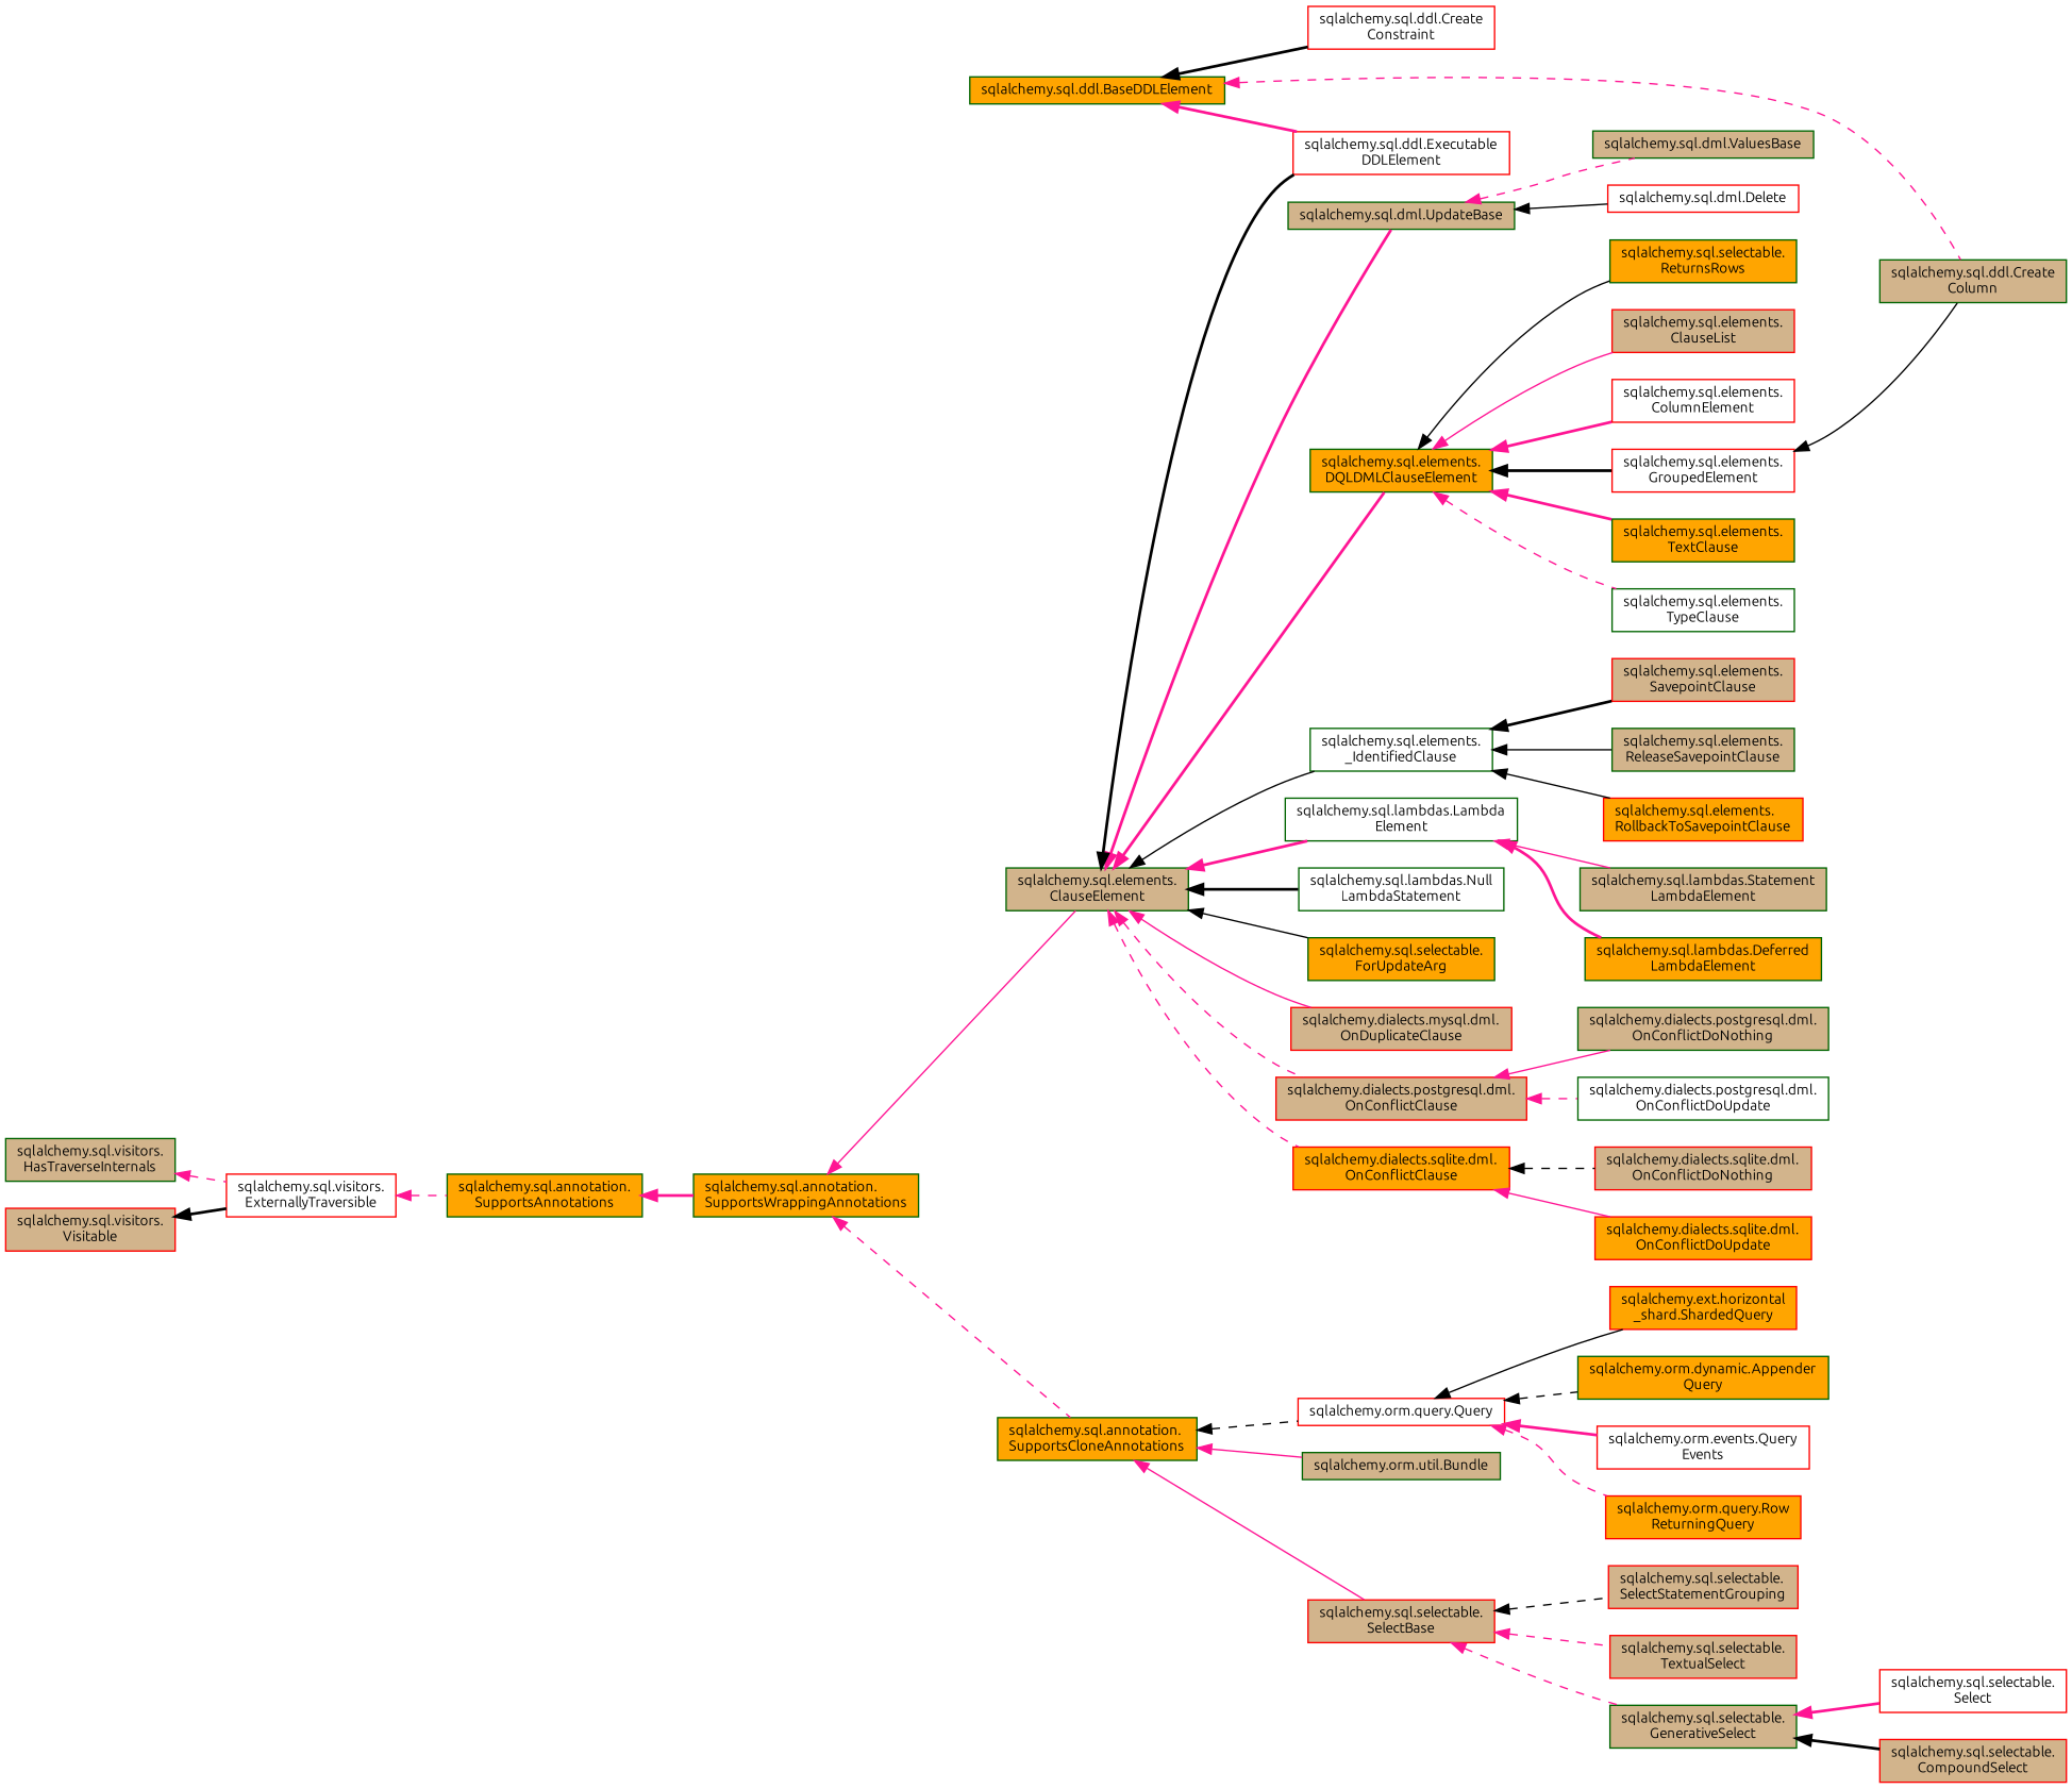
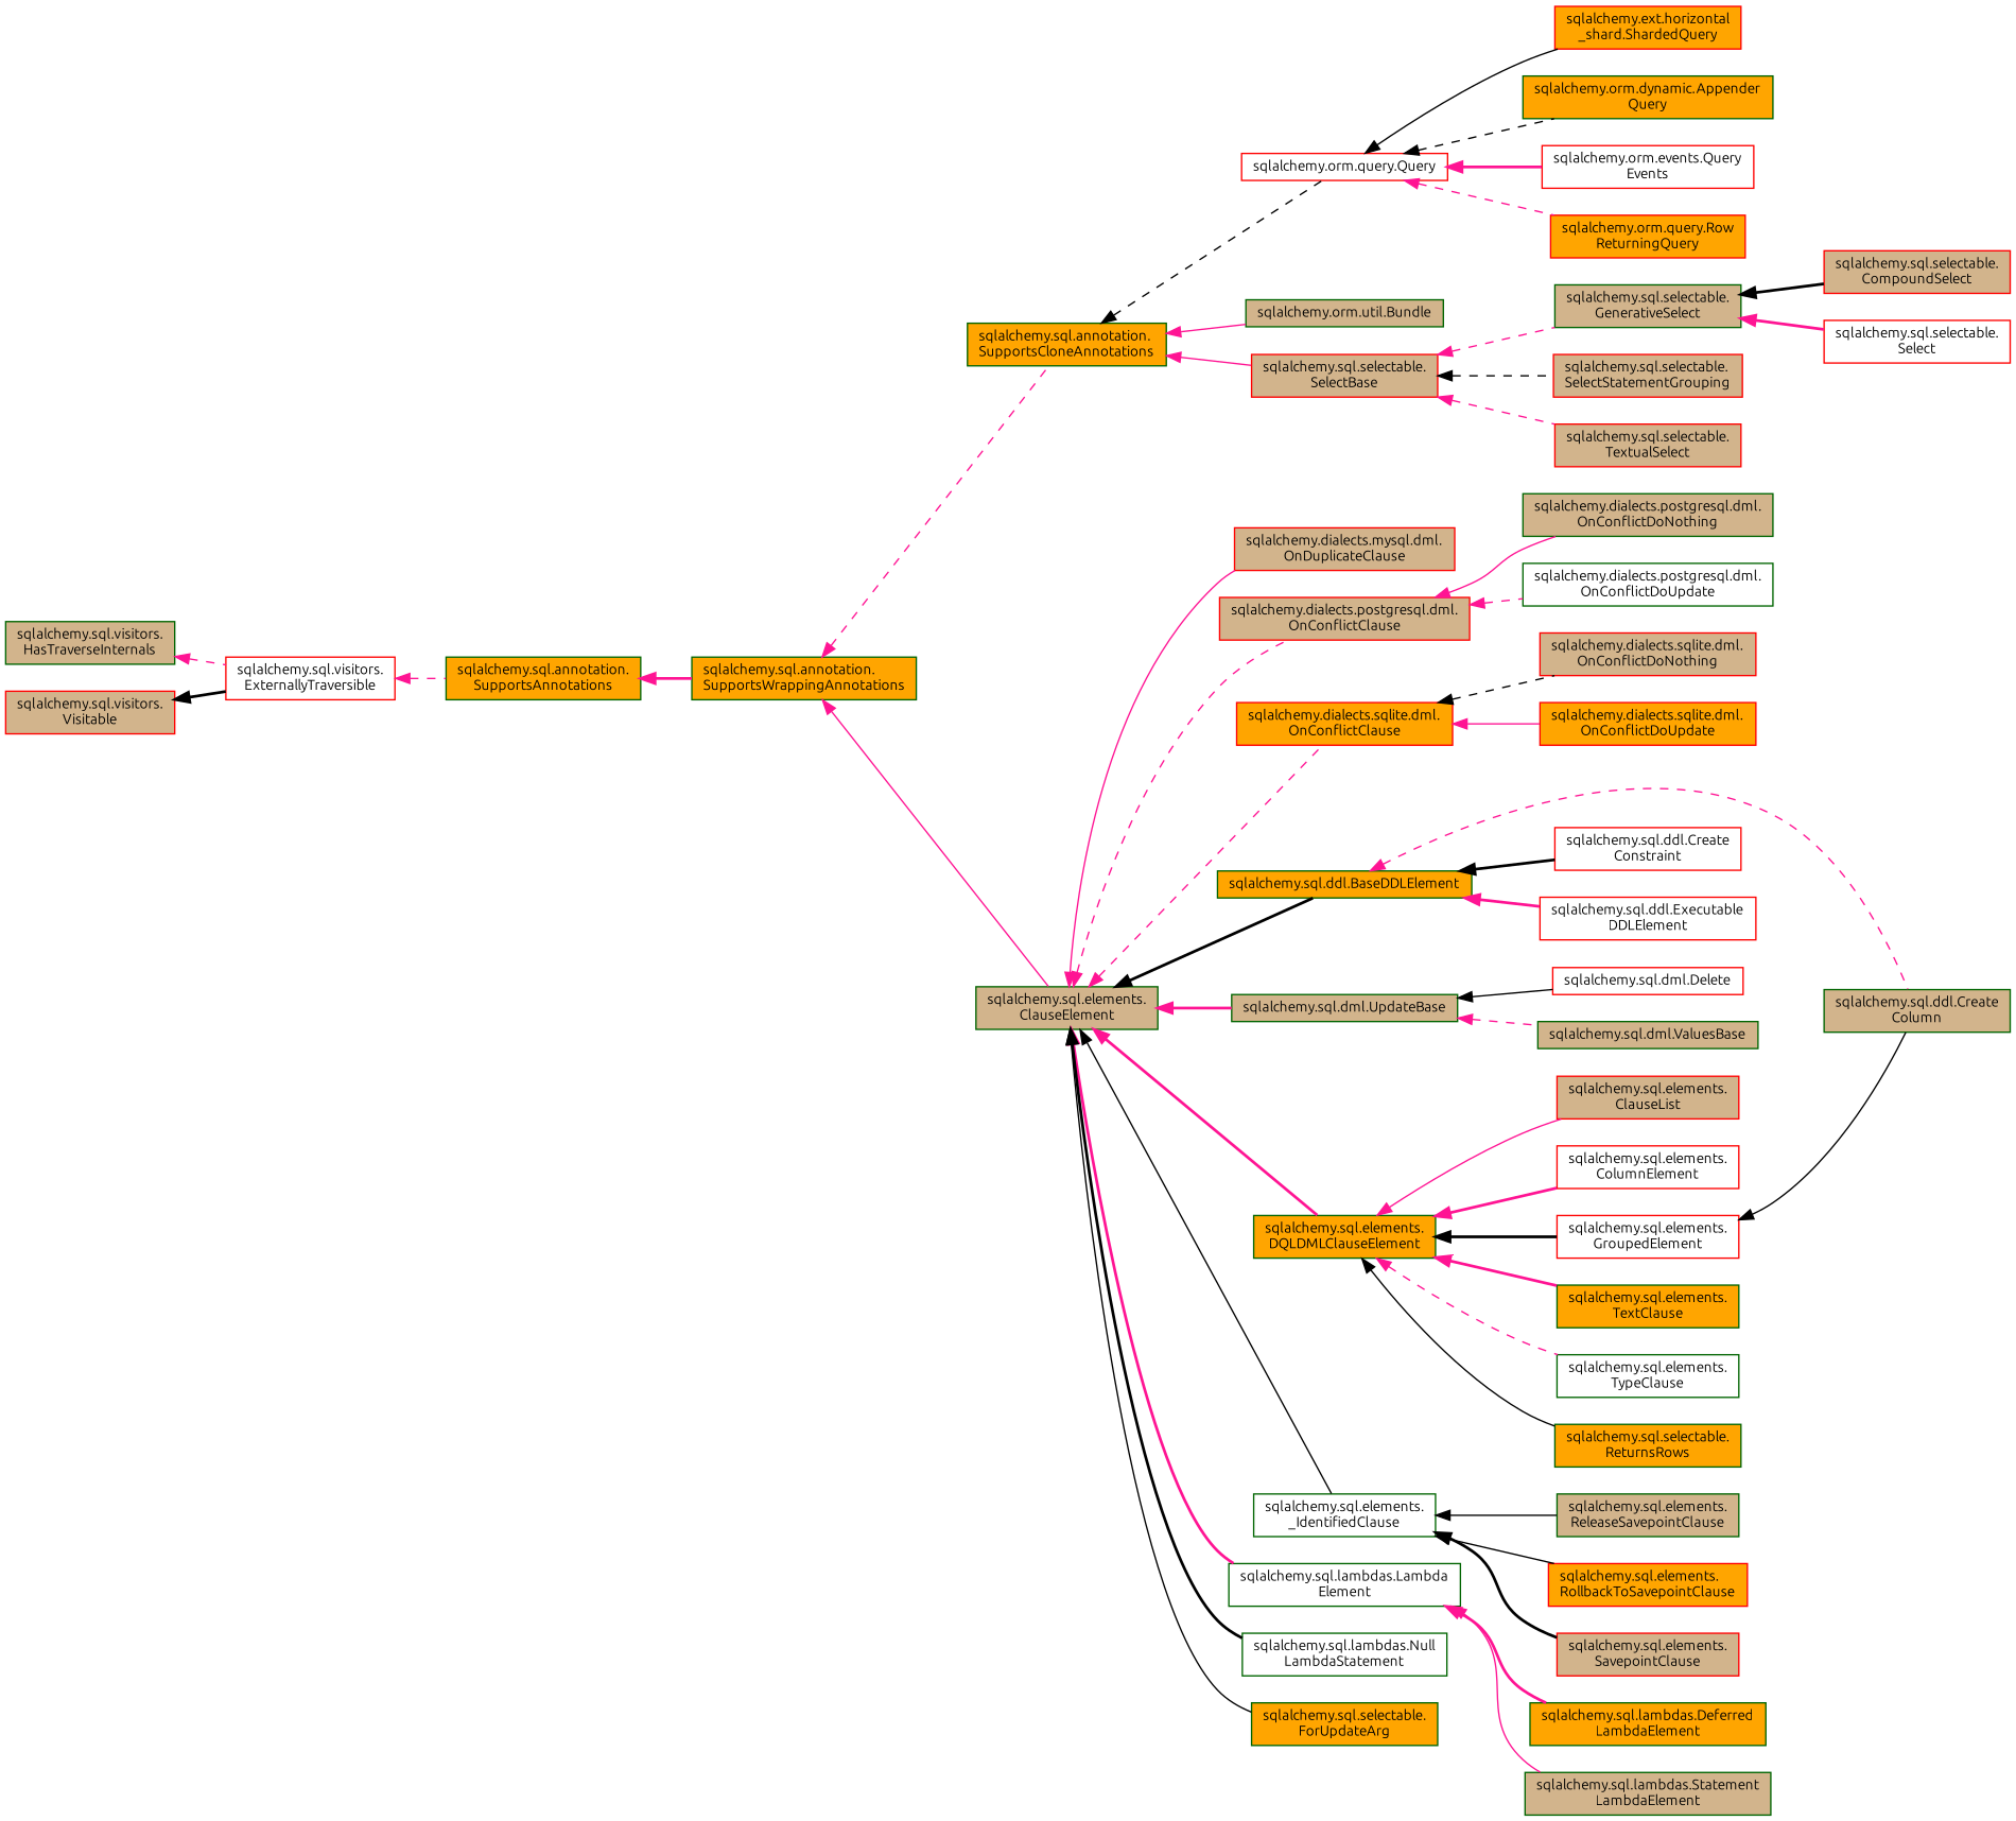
  digraph {
    fontname=Ubuntu
    rankdir=LR
    node [color=darkgreen fillcolor=tan fontname=Ubuntu fontsize=10 shape=record style=filled]
    edge [color=deeppink dir=back fontname=Ubuntu fontsize=10 labelfontname=Helvetica labelfontsize=10 style=bold]
    n1 [fillcolor=orange fontcolor=black height=0.2 label="sqlalchemy.sql.annotation.\lSupportsWrappingAnnotations" width=0.4]
    n2 [fillcolor=orange height=0.2 label="sqlalchemy.sql.annotation.\lSupportsCloneAnnotations" width=0.4]
    n3 [height=0.2 label="sqlalchemy.sql.elements.\lClauseElement" width=0.4]
    n4 [color=red fillcolor=white height=0.2 label="sqlalchemy.orm.query.Query" width=0.4]
    n5 [height=0.2 label="sqlalchemy.orm.util.Bundle" width=0.4]
    n6 [color=red height=0.2 label="sqlalchemy.sql.selectable.\lSelectBase" width=0.4]
    n7 [color=red height=0.2 label="sqlalchemy.dialects.mysql.dml.\lOnDuplicateClause" width=0.4]
    n8 [color=red height=0.2 label="sqlalchemy.dialects.postgresql.dml.\lOnConflictClause" width=0.4]
    n9 [color=red fillcolor=orange height=0.2 label="sqlalchemy.dialects.sqlite.dml.\lOnConflictClause" width=0.4]
    n10 [fillcolor=orange height=0.2 label="sqlalchemy.sql.ddl.BaseDDLElement" width=0.4]
    n11 [height=0.2 label="sqlalchemy.sql.dml.UpdateBase" width=0.4]
    n12 [fillcolor=orange height=0.2 label="sqlalchemy.sql.elements.\lDQLDMLClauseElement" width=0.4]
    n13 [fillcolor=white height=0.2 label="sqlalchemy.sql.elements.\l_IdentifiedClause" width=0.4]
    n14 [fillcolor=white height=0.2 label="sqlalchemy.sql.lambdas.Lambda\lElement" width=0.4]
    n15 [fillcolor=white height=0.2 label="sqlalchemy.sql.lambdas.Null\lLambdaStatement" width=0.4]
    n16 [fillcolor=orange height=0.2 label="sqlalchemy.sql.selectable.\lForUpdateArg" width=0.4]
    n17 [fillcolor=orange height=0.2 label="sqlalchemy.sql.annotation.\lSupportsAnnotations" width=0.4]
    n18 [color=red fillcolor=white height=0.2 label="sqlalchemy.sql.visitors.\lExternallyTraversible" width=0.4]
    n19 [height=0.2 label="sqlalchemy.sql.visitors.\lHasTraverseInternals" width=0.4]
    n20 [color=red height=0.2 label="sqlalchemy.sql.visitors.\lVisitable" width=0.4]
    n21 [color=red fillcolor=orange height=0.2 label="sqlalchemy.ext.horizontal\l_shard.ShardedQuery" width=0.4]
    n22 [fillcolor=orange height=0.2 label="sqlalchemy.orm.dynamic.Appender\lQuery" width=0.4]
    n23 [color=red fillcolor=white height=0.2 label="sqlalchemy.orm.events.Query\lEvents" width=0.4]
    n24 [color=red fillcolor=orange height=0.2 label="sqlalchemy.orm.query.Row\lReturningQuery" width=0.4]
    n25 [height=0.2 label="sqlalchemy.sql.selectable.\lGenerativeSelect" width=0.4]
    n26 [color=red height=0.2 label="sqlalchemy.sql.selectable.\lSelectStatementGrouping" width=0.4]
    n27 [color=red height=0.2 label="sqlalchemy.sql.selectable.\lTextualSelect" width=0.4]
    n28 [color=red height=0.2 label="sqlalchemy.sql.selectable.\lCompoundSelect" width=0.4]
    n29 [color=red fillcolor=white height=0.2 label="sqlalchemy.sql.selectable.\lSelect" width=0.4]
    n30 [height=0.2 label="sqlalchemy.dialects.postgresql.dml.\lOnConflictDoNothing" width=0.4]
    n31 [fillcolor=white height=0.2 label="sqlalchemy.dialects.postgresql.dml.\lOnConflictDoUpdate" width=0.4]
    n32 [color=red height=0.2 label="sqlalchemy.dialects.sqlite.dml.\lOnConflictDoNothing" width=0.4]
    n33 [color=red fillcolor=orange height=0.2 label="sqlalchemy.dialects.sqlite.dml.\lOnConflictDoUpdate" width=0.4]
    n34 [height=0.2 label="sqlalchemy.sql.ddl.Create\lColumn" width=0.4]
    n35 [color=red fillcolor=white height=0.2 label="sqlalchemy.sql.ddl.Create\lConstraint" width=0.4]
    n36 [color=red fillcolor=white height=0.2 label="sqlalchemy.sql.ddl.Executable\lDDLElement" width=0.4]
    n37 [color=red fillcolor=white height=0.2 label="sqlalchemy.sql.dml.Delete" width=0.4]
    n38 [height=0.2 label="sqlalchemy.sql.dml.ValuesBase" width=0.4]
    n39 [color=red height=0.2 label="sqlalchemy.sql.elements.\lClauseList" width=0.4]
    n40 [color=red fillcolor=white height=0.2 label="sqlalchemy.sql.elements.\lColumnElement" width=0.4]
    n41 [color=red fillcolor=white height=0.2 label="sqlalchemy.sql.elements.\lGroupedElement" width=0.4]
    n42 [fillcolor=orange height=0.2 label="sqlalchemy.sql.elements.\lTextClause" width=0.4]
    n43 [fillcolor=white height=0.2 label="sqlalchemy.sql.elements.\lTypeClause" width=0.4]
    n44 [fillcolor=orange height=0.2 label="sqlalchemy.sql.selectable.\lReturnsRows" width=0.4]
    n45 [height=0.2 label="sqlalchemy.sql.elements.\lReleaseSavepointClause" width=0.4]
    n46 [color=red fillcolor=orange height=0.2 label="sqlalchemy.sql.elements.\lRollbackToSavepointClause" width=0.4]
    n47 [color=red height=0.2 label="sqlalchemy.sql.elements.\lSavepointClause" width=0.4]
    n48 [fillcolor=orange height=0.2 label="sqlalchemy.sql.lambdas.Deferred\lLambdaElement" width=0.4]
    n49 [height=0.2 label="sqlalchemy.sql.lambdas.Statement\lLambdaElement" width=0.4]
    n1 -> n2 [style=dashed]
    n1 -> n3 [style=solid]
    n2 -> n4 [color=black style=dashed]
    n2 -> n5 [style=solid]
    n2 -> n6 [style=solid]
    n3 -> n7 [style=solid]
    n3 -> n8 [style=dashed]
    n3 -> n9 [style=dashed]
-   n3 -> n36 [color=black]
+   n3 -> n10 [color=black]
    n3 -> n11
    n3 -> n12
    n3 -> n13 [color=black style=solid]
    n3 -> n14
    n3 -> n15 [color=black]
    n3 -> n16 [color=black style=solid]
    n4 -> n21 [color=black style=solid]
    n4 -> n22 [color=black style=dashed]
    n4 -> n23
    n4 -> n24 [style=dashed]
    n6 -> n25 [style=dashed]
    n6 -> n26 [color=black style=dashed]
    n6 -> n27 [style=dashed]
    n8 -> n30 [style=solid]
    n8 -> n31 [style=dashed]
    n9 -> n32 [color=black style=dashed]
    n9 -> n33 [style=solid]
    n10 -> n34 [style=dashed]
    n10 -> n35 [color=black]
    n10 -> n36
    n11 -> n37 [color=black style=solid]
    n11 -> n38 [style=dashed]
    n12 -> n39 [style=solid]
    n12 -> n40
    n12 -> n41 [color=black]
    n12 -> n42
    n12 -> n43 [style=dashed]
    n12 -> n44 [color=black style=solid]
    n13 -> n45 [color=black style=solid]
    n13 -> n46 [color=black style=solid]
    n13 -> n47 [color=black]
    n14 -> n48
    n14 -> n49 [style=solid]
    n17 -> n1
    n18 -> n17 [style=dashed]
    n19 -> n18 [style=dashed]
    n20 -> n18 [color=black]
    n25 -> n28 [color=black]
    n25 -> n29
    n41 -> n34 [color=black style=solid]
  }
